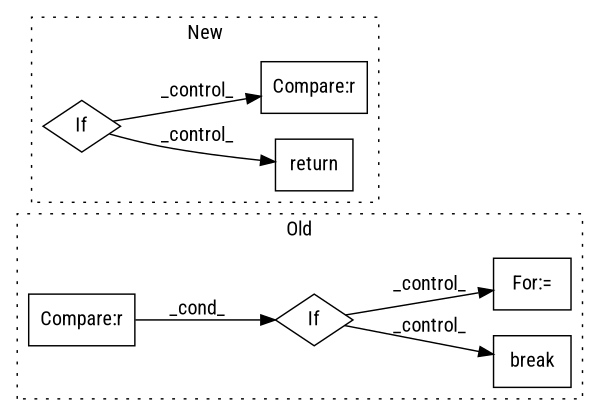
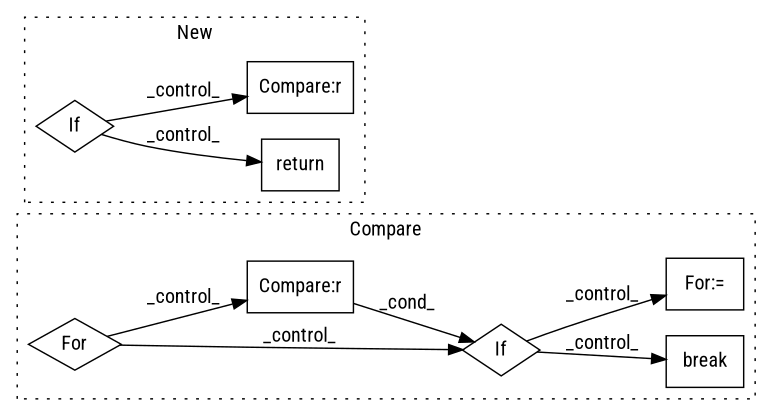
  digraph {
    fontname="Roboto Condensed"
    rankdir=LR
    node [a=96 fontname="Roboto Condensed" l=3 shape=box]
    edge [fontname="Roboto Condensed"]
    n1 [a=94 l=5 label=break s=6181]
    n2 [label=If s=6030 shape=diamond]
    n3 [a=40 l=57 label="Compare:r" s=6033]
+   n4 [a=107 l="4,14" label=For s="5907,5937" shape=diamond]
    n5 [a=68 label="For:=" s=6127]
    n6 [a=93 l=7 label=return s=5768]
    n7 [label=If s=5674 shape=diamond]
    n8 [a=40 l=15 label="Compare:r" s=5899]
    subgraph cluster_1 {
-     label=Old
+     label=Compare
      style=dotted
      n1
      n2
      n3
+     n4
      n5
    }
    subgraph cluster_2 {
      label=New
      style=dotted
      n6
      n7
      n8
    }
    n2 -> n1 [label=_control_]
    n2 -> n5 [label=_control_]
    n3 -> n2 [label=_cond_]
+   n4 -> n2 [label=_control_]
+   n4 -> n3 [label=_control_]
    n7 -> n6 [label=_control_]
    n7 -> n8 [label=_control_]
  }
